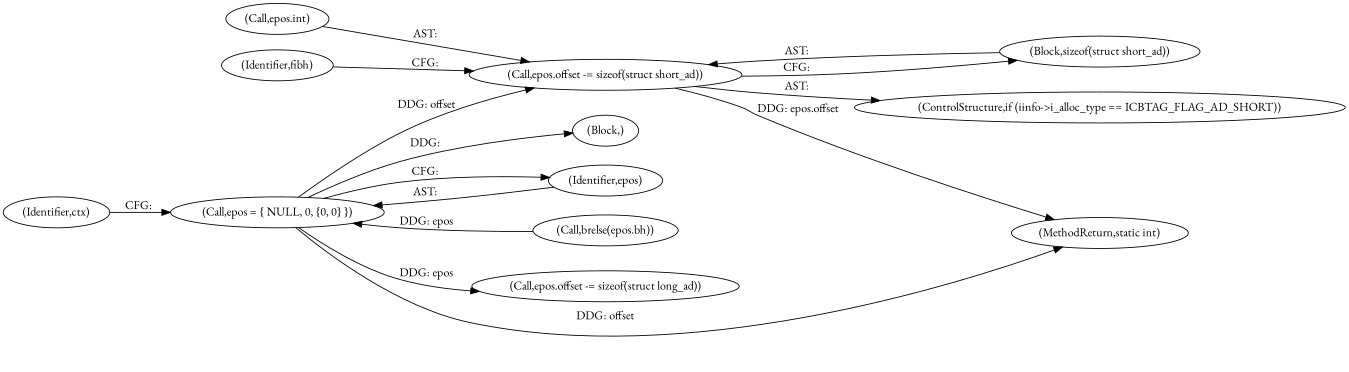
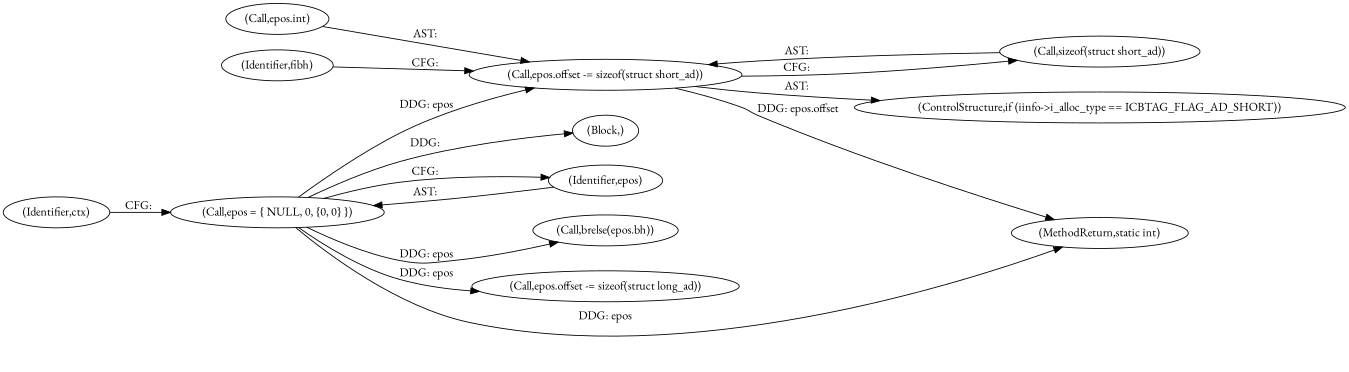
  digraph {
    fontname="EB Garamond"
    rankdir=LR
    node [fontname="EB Garamond"]
    edge [fontname="EB Garamond"]
    n1 [label="(Call,epos.offset -= sizeof(struct short_ad))"]
-   n2 [label="(Block,sizeof(struct short_ad))"]
+   n2 [label="(Call,sizeof(struct short_ad))"]
    n3 [label="(ControlStructure,if (iinfo->i_alloc_type == ICBTAG_FLAG_AD_SHORT))"]
    n4 [label="(MethodReturn,static int)"]
    n5 [label="(Call,epos = { NULL, 0, {0, 0} })"]
    n6 [label="(Call,brelse(epos.bh))"]
    n7 [label="(Call,epos.offset -= sizeof(struct long_ad))"]
    n8 [label="(Identifier,epos)"]
    n9 [label="(Block,)"]
    n10 [label="(Identifier,fibh)"]
    n11 [label="(Identifier,ctx)"]
    n12 [label="(Call,epos.int)"]
    n1 -> n2 [label="CFG: "]
    n1 -> n3 [label="AST: "]
    n1 -> n4 [label="DDG: epos.offset"]
    n2 -> n1 [label="AST: "]
-   n5 -> n1 [label="DDG: offset"]
-   n5 -> n4 [label="DDG: offset"]
-   n6 -> n5 [label="DDG: epos"]
+   n5 -> n1 [label="DDG: epos"]
+   n5 -> n4 [label="DDG: epos"]
+   n5 -> n6 [label="DDG: epos"]
    n5 -> n7 [label="DDG: epos"]
    n5 -> n8 [label="CFG: "]
    n5 -> n9 [label="DDG: "]
    n8 -> n5 [label="AST: "]
    n10 -> n1 [label="CFG: "]
    n11 -> n5 [label="CFG: "]
    n12 -> n1 [label="AST: "]
  }
